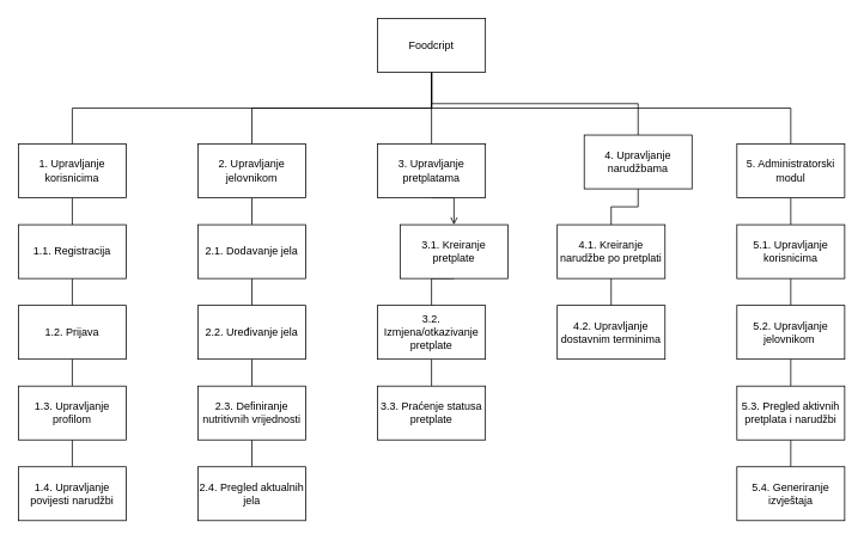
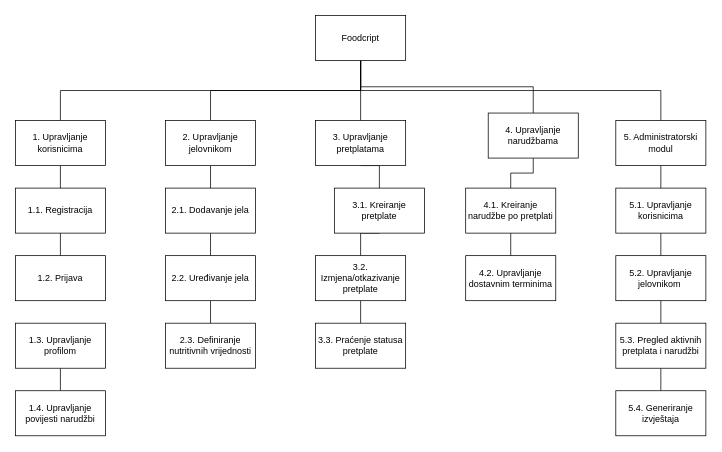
  <mxCell id="0" />
  <mxCell id="1" parent="0" />
  <mxCell id="2" style="edgeStyle=orthogonalEdgeStyle;rounded=0;orthogonalLoop=1;jettySize=auto;html=1;exitX=0.5;exitY=1;exitDx=0;exitDy=0;entryX=0.5;entryY=0;entryDx=0;entryDy=0;endArrow=none;startFill=0;" edge="1" parent="1" source="7" target="11"><mxGeometry relative="1" as="geometry" /></mxCell>
  <mxCell id="3" style="edgeStyle=orthogonalEdgeStyle;rounded=0;orthogonalLoop=1;jettySize=auto;html=1;exitX=0.5;exitY=1;exitDx=0;exitDy=0;entryX=0.5;entryY=0;entryDx=0;entryDy=0;endArrow=none;startFill=0;" edge="1" parent="1" source="7" target="13"><mxGeometry relative="1" as="geometry" /></mxCell>
  <mxCell id="4" style="edgeStyle=orthogonalEdgeStyle;rounded=0;orthogonalLoop=1;jettySize=auto;html=1;exitX=0.5;exitY=1;exitDx=0;exitDy=0;entryX=0.5;entryY=0;entryDx=0;entryDy=0;endArrow=none;startFill=0;" edge="1" parent="1" source="7" target="15"><mxGeometry relative="1" as="geometry" /></mxCell>
  <mxCell id="5" style="edgeStyle=orthogonalEdgeStyle;rounded=0;orthogonalLoop=1;jettySize=auto;html=1;exitX=0.5;exitY=1;exitDx=0;exitDy=0;entryX=0.5;entryY=0;entryDx=0;entryDy=0;endArrow=none;startFill=0;" edge="1" parent="1" source="7" target="9"><mxGeometry relative="1" as="geometry" /></mxCell>
  <mxCell id="6" style="edgeStyle=orthogonalEdgeStyle;rounded=0;orthogonalLoop=1;jettySize=auto;html=1;exitX=0.5;exitY=1;exitDx=0;exitDy=0;entryX=0.5;entryY=0;entryDx=0;entryDy=0;endArrow=none;startFill=0;" edge="1" parent="1" source="7" target="17"><mxGeometry relative="1" as="geometry" /></mxCell>
  <mxCell id="7" value="Foodcript" style="rounded=0;whiteSpace=wrap;html=1;" vertex="1" parent="1"><mxGeometry x="420" y="20" width="120" height="60" as="geometry" /></mxCell>
  <mxCell id="8" style="edgeStyle=orthogonalEdgeStyle;rounded=0;orthogonalLoop=1;jettySize=auto;html=1;exitX=0.5;exitY=1;exitDx=0;exitDy=0;entryX=0.5;entryY=0;entryDx=0;entryDy=0;endArrow=none;startFill=0;" edge="1" parent="1" source="9" target="26"><mxGeometry relative="1" as="geometry" /></mxCell>
  <mxCell id="9" value="2. Upravljanje jelovnikom" style="rounded=0;whiteSpace=wrap;html=1;" vertex="1" parent="1"><mxGeometry x="220" y="160" width="120" height="60" as="geometry" /></mxCell>
- <mxCell id="10" style="edgeStyle=orthogonalEdgeStyle;rounded=0;orthogonalLoop=1;jettySize=auto;html=1;exitX=0.5;exitY=1;exitDx=0;exitDy=0;entryX=0.5;entryY=0;entryDx=0;entryDy=0;endArrow=open;startFill=0;" edge="1" parent="1" source="11" target="33"><mxGeometry relative="1" as="geometry" /></mxCell>
+ <mxCell id="10" style="edgeStyle=orthogonalEdgeStyle;rounded=0;orthogonalLoop=1;jettySize=auto;html=1;exitX=0.5;exitY=1;exitDx=0;exitDy=0;entryX=0.5;entryY=0;entryDx=0;entryDy=0;endArrow=none;startFill=0;" edge="1" parent="1" source="11" target="33"><mxGeometry relative="1" as="geometry" /></mxCell>
  <mxCell id="11" value="3. Upravljanje pretplatama" style="rounded=0;whiteSpace=wrap;html=1;" vertex="1" parent="1"><mxGeometry x="420" y="160" width="120" height="60" as="geometry" /></mxCell>
  <mxCell id="12" style="edgeStyle=orthogonalEdgeStyle;rounded=0;orthogonalLoop=1;jettySize=auto;html=1;exitX=0.5;exitY=1;exitDx=0;exitDy=0;entryX=0.5;entryY=0;entryDx=0;entryDy=0;endArrow=none;startFill=0;" edge="1" parent="1" source="13" target="38"><mxGeometry relative="1" as="geometry" /></mxCell>
  <mxCell id="13" value="4. Upravljanje narudžbama" style="rounded=0;whiteSpace=wrap;html=1;" vertex="1" parent="1"><mxGeometry x="650" y="150" width="120" height="60" as="geometry" /></mxCell>
  <mxCell id="14" style="edgeStyle=orthogonalEdgeStyle;rounded=0;orthogonalLoop=1;jettySize=auto;html=1;exitX=0.5;exitY=1;exitDx=0;exitDy=0;entryX=0.5;entryY=0;entryDx=0;entryDy=0;endArrow=none;startFill=0;" edge="1" parent="1" source="15" target="41"><mxGeometry relative="1" as="geometry" /></mxCell>
  <mxCell id="15" value="5. Administratorski modul" style="rounded=0;whiteSpace=wrap;html=1;" vertex="1" parent="1"><mxGeometry x="820" y="160" width="120" height="60" as="geometry" /></mxCell>
  <mxCell id="16" style="edgeStyle=orthogonalEdgeStyle;rounded=0;orthogonalLoop=1;jettySize=auto;html=1;exitX=0.5;exitY=1;exitDx=0;exitDy=0;entryX=0.5;entryY=0;entryDx=0;entryDy=0;endArrow=none;startFill=0;" edge="1" parent="1" source="17" target="19"><mxGeometry relative="1" as="geometry" /></mxCell>
  <mxCell id="17" value="1. Upravljanje korisnicima" style="rounded=0;whiteSpace=wrap;html=1;" vertex="1" parent="1"><mxGeometry x="20" y="160" width="120" height="60" as="geometry" /></mxCell>
  <mxCell id="18" style="edgeStyle=orthogonalEdgeStyle;rounded=0;orthogonalLoop=1;jettySize=auto;html=1;exitX=0.5;exitY=1;exitDx=0;exitDy=0;entryX=0.5;entryY=0;entryDx=0;entryDy=0;endArrow=none;startFill=0;" edge="1" parent="1" source="19" target="21"><mxGeometry relative="1" as="geometry" /></mxCell>
  <mxCell id="19" value="1.1. Registracija" style="rounded=0;whiteSpace=wrap;html=1;" vertex="1" parent="1"><mxGeometry x="20" y="250" width="120" height="60" as="geometry" /></mxCell>
- <mxCell id="20" style="edgeStyle=orthogonalEdgeStyle;rounded=0;orthogonalLoop=1;jettySize=auto;html=1;exitX=0.5;exitY=1;exitDx=0;exitDy=0;entryX=0.5;entryY=0;entryDx=0;entryDy=0;endArrow=none;startFill=0;" edge="1" parent="1" source="21" target="23"><mxGeometry relative="1" as="geometry" /></mxCell>
  <mxCell id="21" value="1.2. Prijava" style="rounded=0;whiteSpace=wrap;html=1;" vertex="1" parent="1"><mxGeometry x="20" y="340" width="120" height="60" as="geometry" /></mxCell>
  <mxCell id="22" style="edgeStyle=orthogonalEdgeStyle;rounded=0;orthogonalLoop=1;jettySize=auto;html=1;exitX=0.5;exitY=1;exitDx=0;exitDy=0;entryX=0.5;entryY=0;entryDx=0;entryDy=0;endArrow=none;startFill=0;" edge="1" parent="1" source="23" target="24"><mxGeometry relative="1" as="geometry" /></mxCell>
  <mxCell id="23" value="1.3. Upravljanje profilom" style="rounded=0;whiteSpace=wrap;html=1;" vertex="1" parent="1"><mxGeometry x="20" y="430" width="120" height="60" as="geometry" /></mxCell>
  <mxCell id="24" value="1.4. Upravljanje povijesti narudžbi" style="rounded=0;whiteSpace=wrap;html=1;" vertex="1" parent="1"><mxGeometry x="20" y="520" width="120" height="60" as="geometry" /></mxCell>
  <mxCell id="25" style="edgeStyle=orthogonalEdgeStyle;rounded=0;orthogonalLoop=1;jettySize=auto;html=1;exitX=0.5;exitY=1;exitDx=0;exitDy=0;entryX=0.5;entryY=0;entryDx=0;entryDy=0;endArrow=none;startFill=0;" edge="1" parent="1" source="26" target="28"><mxGeometry relative="1" as="geometry" /></mxCell>
  <mxCell id="26" value="2.1. Dodavanje jela" style="rounded=0;whiteSpace=wrap;html=1;" vertex="1" parent="1"><mxGeometry x="220" y="250" width="120" height="60" as="geometry" /></mxCell>
  <mxCell id="27" style="edgeStyle=orthogonalEdgeStyle;rounded=0;orthogonalLoop=1;jettySize=auto;html=1;exitX=0.5;exitY=1;exitDx=0;exitDy=0;entryX=0.5;entryY=0;entryDx=0;entryDy=0;endArrow=none;startFill=0;" edge="1" parent="1" source="28" target="30"><mxGeometry relative="1" as="geometry" /></mxCell>
  <mxCell id="28" value="2.2. Uređivanje jela" style="rounded=0;whiteSpace=wrap;html=1;" vertex="1" parent="1"><mxGeometry x="220" y="340" width="120" height="60" as="geometry" /></mxCell>
- <mxCell id="29" style="edgeStyle=orthogonalEdgeStyle;rounded=0;orthogonalLoop=1;jettySize=auto;html=1;exitX=0.5;exitY=1;exitDx=0;exitDy=0;entryX=0.5;entryY=0;entryDx=0;entryDy=0;endArrow=none;startFill=0;" edge="1" parent="1" source="30" target="31"><mxGeometry relative="1" as="geometry" /></mxCell>
  <mxCell id="30" value="2.3. Definiranje nutritivnih vrijednosti" style="rounded=0;whiteSpace=wrap;html=1;" vertex="1" parent="1"><mxGeometry x="220" y="430" width="120" height="60" as="geometry" /></mxCell>
- <mxCell id="31" value="2.4. Pregled aktualnih jela" style="rounded=0;whiteSpace=wrap;html=1;" vertex="1" parent="1"><mxGeometry x="220" y="520" width="120" height="60" as="geometry" /></mxCell>
  <mxCell id="32" style="edgeStyle=orthogonalEdgeStyle;rounded=0;orthogonalLoop=1;jettySize=auto;html=1;exitX=0.5;exitY=1;exitDx=0;exitDy=0;entryX=0.5;entryY=0;entryDx=0;entryDy=0;endArrow=none;startFill=0;" edge="1" parent="1" source="33" target="35"><mxGeometry relative="1" as="geometry" /></mxCell>
  <mxCell id="33" value="3.1. Kreiranje pretplate" style="rounded=0;whiteSpace=wrap;html=1;" vertex="1" parent="1"><mxGeometry x="445" y="250" width="120" height="60" as="geometry" /></mxCell>
  <mxCell id="34" style="edgeStyle=orthogonalEdgeStyle;rounded=0;orthogonalLoop=1;jettySize=auto;html=1;exitX=0.5;exitY=1;exitDx=0;exitDy=0;entryX=0.5;entryY=0;entryDx=0;entryDy=0;endArrow=none;startFill=0;" edge="1" parent="1" source="35" target="36"><mxGeometry relative="1" as="geometry" /></mxCell>
  <mxCell id="35" value="3.2. Izmjena/otkazivanje pretplate" style="rounded=0;whiteSpace=wrap;html=1;" vertex="1" parent="1"><mxGeometry x="420" y="340" width="120" height="60" as="geometry" /></mxCell>
  <mxCell id="36" value="3.3. Praćenje statusa pretplate" style="rounded=0;whiteSpace=wrap;html=1;" vertex="1" parent="1"><mxGeometry x="420" y="430" width="120" height="60" as="geometry" /></mxCell>
  <mxCell id="37" style="edgeStyle=orthogonalEdgeStyle;rounded=0;orthogonalLoop=1;jettySize=auto;html=1;exitX=0.5;exitY=1;exitDx=0;exitDy=0;entryX=0.5;entryY=0;entryDx=0;entryDy=0;endArrow=none;startFill=0;" edge="1" parent="1" source="38" target="39"><mxGeometry relative="1" as="geometry" /></mxCell>
  <mxCell id="38" value="4.1. Kreiranje narudžbe po pretplati" style="rounded=0;whiteSpace=wrap;html=1;" vertex="1" parent="1"><mxGeometry x="620" y="250" width="120" height="60" as="geometry" /></mxCell>
  <mxCell id="39" value="4.2. Upravljanje dostavnim terminima" style="rounded=0;whiteSpace=wrap;html=1;" vertex="1" parent="1"><mxGeometry x="620" y="340" width="120" height="60" as="geometry" /></mxCell>
  <mxCell id="40" style="edgeStyle=orthogonalEdgeStyle;rounded=0;orthogonalLoop=1;jettySize=auto;html=1;exitX=0.5;exitY=1;exitDx=0;exitDy=0;entryX=0.5;entryY=0;entryDx=0;entryDy=0;endArrow=none;startFill=0;" edge="1" parent="1" source="41" target="43"><mxGeometry relative="1" as="geometry" /></mxCell>
  <mxCell id="41" value="5.1. Upravljanje korisnicima" style="rounded=0;whiteSpace=wrap;html=1;" vertex="1" parent="1"><mxGeometry x="820" y="250" width="120" height="60" as="geometry" /></mxCell>
  <mxCell id="42" style="edgeStyle=orthogonalEdgeStyle;rounded=0;orthogonalLoop=1;jettySize=auto;html=1;exitX=0.5;exitY=1;exitDx=0;exitDy=0;entryX=0.5;entryY=0;entryDx=0;entryDy=0;endArrow=none;startFill=0;" edge="1" parent="1" source="43" target="45"><mxGeometry relative="1" as="geometry" /></mxCell>
  <mxCell id="43" value="5.2. Upravljanje jelovnikom&amp;nbsp;" style="rounded=0;whiteSpace=wrap;html=1;" vertex="1" parent="1"><mxGeometry x="820" y="340" width="120" height="60" as="geometry" /></mxCell>
  <mxCell id="44" style="edgeStyle=orthogonalEdgeStyle;rounded=0;orthogonalLoop=1;jettySize=auto;html=1;exitX=0.5;exitY=1;exitDx=0;exitDy=0;entryX=0.5;entryY=0;entryDx=0;entryDy=0;endArrow=none;startFill=0;" edge="1" parent="1" source="45" target="46"><mxGeometry relative="1" as="geometry" /></mxCell>
  <mxCell id="45" value="5.3. Pregled aktivnih pretplata i narudžbi" style="rounded=0;whiteSpace=wrap;html=1;" vertex="1" parent="1"><mxGeometry x="820" y="430" width="120" height="60" as="geometry" /></mxCell>
  <mxCell id="46" value="5.4. Generiranje izvještaja" style="rounded=0;whiteSpace=wrap;html=1;" vertex="1" parent="1"><mxGeometry x="820" y="520" width="120" height="60" as="geometry" /></mxCell>
